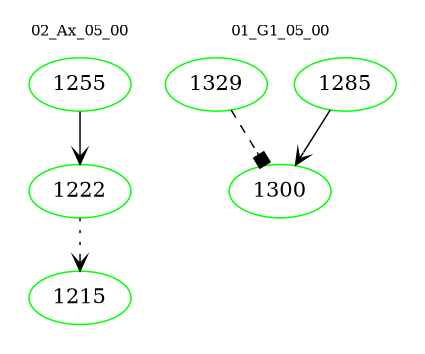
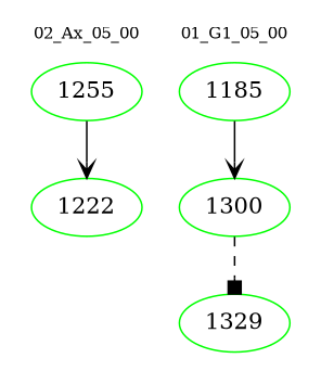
  digraph {
    node [color=green]
    edge [arrowhead=vee color=black style=solid]
    n1 [label=1222]
-   n2 [label=1215]
    n3 [label=1255]
    n4 [label=1300]
-   n5 [label=1285]
+   n5 [label=1185]
    n6 [label=1329]
    subgraph cluster_1 {
      color=white
      fontsize=10
      label="02_Ax_05_00"
      n1
-     n2
      n3
    }
    subgraph cluster_2 {
      color=white
      fontsize=10
      label="01_G1_05_00"
      n4
      n5
      n6
    }
-   n1 -> n2 [style=dotted]
    n3 -> n1
-   n6 -> n4 [arrowhead=box style=dashed]
+   n4 -> n6 [arrowhead=box style=dashed]
    n5 -> n4
  }
